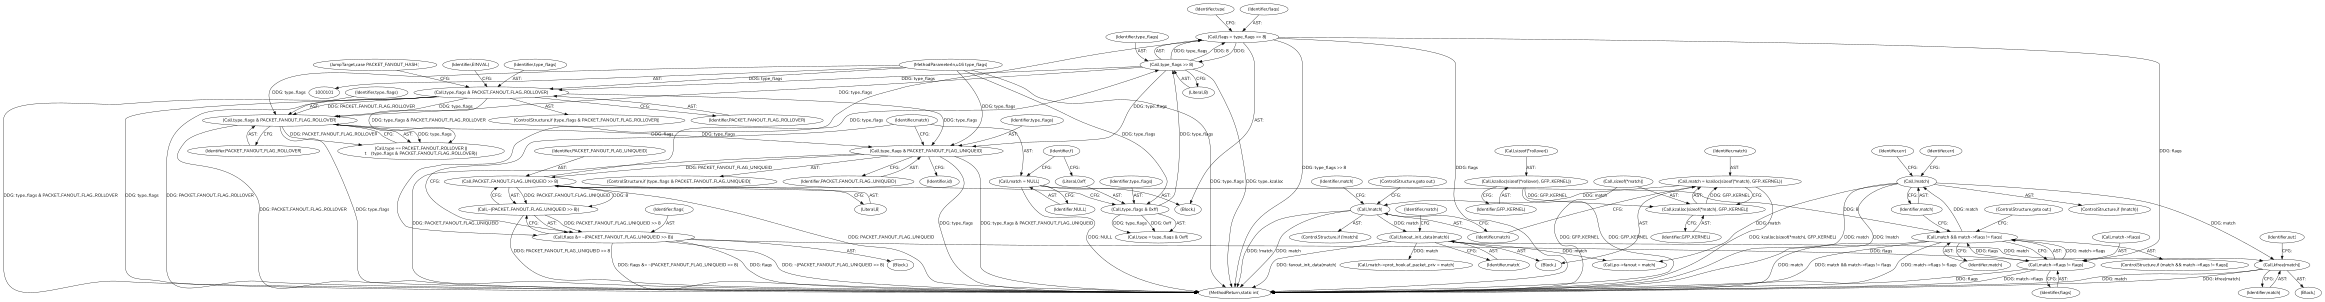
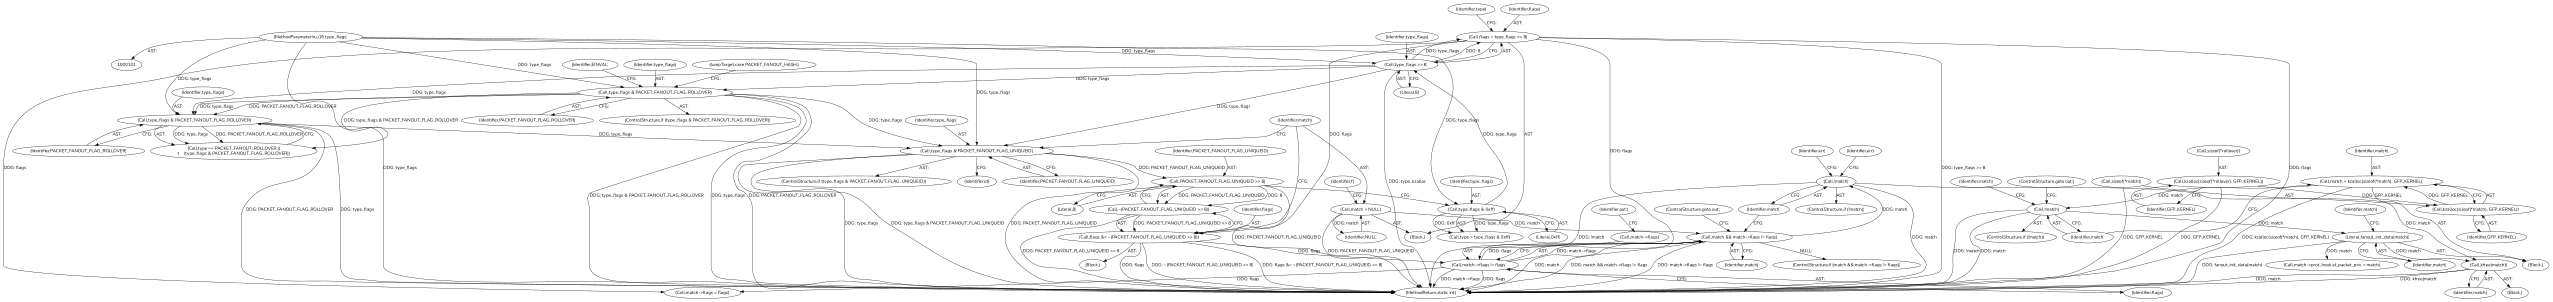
  digraph {
    fontname=Nunito
    node [fontname=Nunito]
    edge [fontname=Nunito]
    n1 [label="(Call,kfree(match))"]
    n2 [label="(Identifier,match)"]
    n3 [label="(Block,)"]
    n4 [label="(MethodReturn,static int)"]
    n5 [label="(Call,!match)"]
    n6 [label="(Identifier,match)"]
-   n7 [label="(Call,po->fanout = match)"]
    n8 [label="(ControlStructure,if (!match))"]
    n9 [label="(Call,match && match->flags != flags)"]
    n10 [label="(Call,match->flags != flags)"]
    n11 [label="(Identifier,match)"]
    n12 [label="(ControlStructure,if (match && match->flags != flags))"]
+   n13 [label="(Call,match->flags = flags)"]
    n14 [label="(Identifier,flags)"]
    n15 [label="(Call,match = NULL)"]
    n16 [label="(Identifier,NULL)"]
    n17 [label="(Block,)"]
    n18 [label="(Call,flags = type_flags >> 8)"]
    n19 [label="(Call,type_flags >> 8)"]
    n20 [label="(Call,flags &= ~(PACKET_FANOUT_FLAG_UNIQUEID >> 8))"]
    n21 [label="(Call,type_flags & PACKET_FANOUT_FLAG_UNIQUEID)"]
    n22 [label="(Call,type_flags & PACKET_FANOUT_FLAG_ROLLOVER)"]
    n23 [label="(Call,type_flags & PACKET_FANOUT_FLAG_ROLLOVER)"]
    n24 [label="(Literal,8)"]
    n25 [label="(Call,~(PACKET_FANOUT_FLAG_UNIQUEID >> 8))"]
    n26 [label="(Block,)"]
    n27 [label="(Call,PACKET_FANOUT_FLAG_UNIQUEID >> 8)"]
    n28 [label="(ControlStructure,if (type_flags & PACKET_FANOUT_FLAG_UNIQUEID))"]
    n29 [label="(Identifier,PACKET_FANOUT_FLAG_UNIQUEID)"]
    n30 [label="(Identifier,id)"]
    n31 [label="(Identifier,PACKET_FANOUT_FLAG_ROLLOVER)"]
    n32 [label="(Call,type == PACKET_FANOUT_ROLLOVER ||\n\t    (type_flags & PACKET_FANOUT_FLAG_ROLLOVER))"]
    n33 [label="(ControlStructure,if (type_flags & PACKET_FANOUT_FLAG_ROLLOVER))"]
    n34 [label="(Identifier,PACKET_FANOUT_FLAG_ROLLOVER)"]
    n35 [label="(Call,type_flags & 0xff)"]
    n36 [label="(Call,type = type_flags & 0xff)"]
    n37 [label="(Literal,0xff)"]
    n38 [label="(MethodParameterIn,u16 type_flags)"]
    1000101
    n40 [label="(Literal,8)"]
-   n41 [label="(Call,fanout_init_data(match))"]
+   n41 [label="(Literal,fanout_init_data(match))"]
    n42 [label="(Block,)"]
    n43 [label="(Identifier,match)"]
    n44 [label="(Call,match->prot_hook.af_packet_priv = match)"]
    n45 [label="(Call,!match)"]
    n46 [label="(Identifier,match)"]
    n47 [label="(ControlStructure,if (!match))"]
    n48 [label="(Call,match = kzalloc(sizeof(*match), GFP_KERNEL))"]
    n49 [label="(Call,kzalloc(sizeof(*match), GFP_KERNEL))"]
    n50 [label="(Identifier,GFP_KERNEL)"]
    n51 [label="(Call,kzalloc(sizeof(*rollover), GFP_KERNEL))"]
    n52 [label="(Identifier,GFP_KERNEL)"]
    n53 [label="(Identifier,type)"]
    n54 [label="(Identifier,PACKET_FANOUT_FLAG_UNIQUEID)"]
    n55 [label="(JumpTarget,case PACKET_FANOUT_HASH:)"]
    n56 [label="(Identifier,type_flags)"]
    n57 [label="(Identifier,EINVAL)"]
    n58 [label="(Identifier,flags)"]
    n59 [label="(Identifier,type_flags)"]
    n60 [label="(Identifier,type_flags)"]
    n61 [label="(Identifier,type_flags)"]
    n62 [label="(Call,sizeof(*rollover))"]
    n63 [label="(Identifier,type_flags)"]
    n64 [label="(Identifier,err)"]
    n65 [label="(Identifier,flags)"]
    n66 [label="(Identifier,out:)"]
    n67 [label="(Identifier,match)"]
    n68 [label="(Identifier,match)"]
    n69 [label="(Identifier,f)"]
    n70 [label="(Call,match->flags)"]
    n71 [label="(Identifier,err)"]
    n72 [label="(Identifier,match)"]
    n73 [label="(Call,sizeof(*match))"]
    n74 [label="(ControlStructure,goto out;)"]
    n75 [label="(Identifier,match)"]
    n76 [label="(ControlStructure,goto out;)"]
    n1 -> n2 [label="CFG: "]
    n1 -> n3 [label="AST: "]
    n1 -> n4 [label="DDG: kfree(match)"]
    n1 -> n4 [label="DDG: match"]
    n2 -> n1 [label="AST: "]
    n5 -> n1 [label="DDG: match"]
    n5 -> n4 [label="DDG: match"]
    n5 -> n4 [label="DDG: !match"]
    n5 -> n6 [label="CFG: "]
-   n5 -> n7 [label="DDG: match"]
    n5 -> n8 [label="AST: "]
    n6 -> n5 [label="AST: "]
    n6 -> n9 [label="CFG: "]
    n9 -> n4 [label="DDG: match"]
    n9 -> n4 [label="DDG: match && match->flags != flags"]
    n9 -> n4 [label="DDG: match->flags != flags"]
    n9 -> n5 [label="DDG: match"]
    n9 -> n10 [label="CFG: "]
    n9 -> n11 [label="CFG: "]
-   n9 -> n12 [label="AST: "]
+   n9 -> n12 [label="NULL: "]
    n10 -> n4 [label="DDG: flags"]
    n10 -> n4 [label="DDG: match->flags"]
    n10 -> n9 [label="AST: "]
    n10 -> n9 [label="DDG: match->flags"]
    n10 -> n9 [label="DDG: flags"]
+   n10 -> n13 [label="DDG: flags"]
    n10 -> n14 [label="CFG: "]
    n11 -> n9 [label="AST: "]
    n14 -> n10 [label="AST: "]
-   n15 -> n4 [label="DDG: NULL"]
-   n15 -> n9 [label="DDG: 8"]
-   n15 -> n16 [label="CFG: "]
+   n15 -> n4 [label="DDG: PACKET_FANOUT_FLAG_UNIQUEID"]
+   n15 -> n9 [label="DDG: match"]
+   n15 -> n16 [label="DDG: match"]
    n15 -> n17 [label="AST: "]
    n16 -> n15 [label="AST: "]
    n18 -> n4 [label="DDG: type_flags >> 8"]
    n18 -> n4 [label="DDG: flags"]
    n18 -> n10 [label="DDG: flags"]
+   n18 -> n13 [label="DDG: flags"]
    n18 -> n17 [label="AST: "]
-   n18 -> n19 [label="DDG: "]
+   n18 -> n19 [label="CFG: "]
    n18 -> n20 [label="DDG: flags"]
    n19 -> n4 [label="DDG: type_kzalloc"]
    n19 -> n18 [label="AST: "]
    n19 -> n18 [label="DDG: type_flags"]
    n19 -> n18 [label="DDG: 8"]
    n19 -> n21 [label="DDG: type_flags"]
    n19 -> n22 [label="DDG: type_flags"]
    n19 -> n23 [label="DDG: type_flags"]
    n19 -> n24 [label="CFG: "]
    n20 -> n4 [label="DDG: flags &= ~(PACKET_FANOUT_FLAG_UNIQUEID >> 8)"]
    n20 -> n4 [label="DDG: flags"]
    n20 -> n4 [label="DDG: ~(PACKET_FANOUT_FLAG_UNIQUEID >> 8)"]
    n20 -> n10 [label="DDG: flags"]
    n20 -> n25 [label="CFG: "]
    n20 -> n26 [label="AST: "]
    n21 -> n4 [label="DDG: type_flags"]
    n21 -> n4 [label="DDG: type_flags & PACKET_FANOUT_FLAG_UNIQUEID"]
    n21 -> n4 [label="DDG: PACKET_FANOUT_FLAG_UNIQUEID"]
    n21 -> n27 [label="DDG: PACKET_FANOUT_FLAG_UNIQUEID"]
    n21 -> n28 [label="AST: "]
    n21 -> n29 [label="CFG: "]
    n21 -> n30 [label="CFG: "]
    n22 -> n4 [label="DDG: type_flags & PACKET_FANOUT_FLAG_ROLLOVER"]
    n22 -> n4 [label="DDG: type_flags"]
    n22 -> n4 [label="DDG: PACKET_FANOUT_FLAG_ROLLOVER"]
    n22 -> n21 [label="DDG: type_flags"]
    n22 -> n23 [label="DDG: type_flags"]
    n22 -> n23 [label="DDG: PACKET_FANOUT_FLAG_ROLLOVER"]
    n22 -> n31 [label="CFG: "]
    n22 -> n32 [label="DDG: type_flags & PACKET_FANOUT_FLAG_ROLLOVER"]
    n22 -> n33 [label="AST: "]
    n23 -> n4 [label="DDG: PACKET_FANOUT_FLAG_ROLLOVER"]
    n23 -> n4 [label="DDG: type_flags"]
    n23 -> n21 [label="DDG: type_flags"]
    n23 -> n32 [label="AST: "]
    n23 -> n32 [label="DDG: type_flags"]
    n23 -> n32 [label="DDG: PACKET_FANOUT_FLAG_ROLLOVER"]
    n23 -> n34 [label="CFG: "]
    n24 -> n19 [label="AST: "]
    n25 -> n4 [label="DDG: PACKET_FANOUT_FLAG_UNIQUEID >> 8"]
    n25 -> n20 [label="AST: "]
    n25 -> n20 [label="DDG: PACKET_FANOUT_FLAG_UNIQUEID >> 8"]
    n25 -> n27 [label="CFG: "]
    n27 -> n4 [label="DDG: PACKET_FANOUT_FLAG_UNIQUEID"]
    n27 -> n25 [label="AST: "]
    n27 -> n25 [label="DDG: PACKET_FANOUT_FLAG_UNIQUEID"]
    n27 -> n25 [label="DDG: 8"]
    n27 -> n35 [label="CFG: "]
    n27 -> n40 [label="CFG: "]
    n29 -> n21 [label="AST: "]
    n31 -> n22 [label="AST: "]
    n32 -> n23 [label="CFG: "]
    n34 -> n23 [label="AST: "]
    n35 -> n19 [label="DDG: type_flags"]
    n35 -> n36 [label="AST: "]
    n35 -> n36 [label="DDG: type_flags"]
    n35 -> n36 [label="DDG: 0xff"]
-   n69 -> n37 [label="CFG: "]
+   n35 -> n37 [label="CFG: "]
    n37 -> n35 [label="AST: "]
    n38 -> n4 [label="DDG: type_flags"]
-   n27 -> n19 [label="DDG: type_flags"]
+   n38 -> n19 [label="DDG: type_flags"]
    n38 -> n21 [label="DDG: type_flags"]
    n38 -> n22 [label="DDG: type_flags"]
    n38 -> n23 [label="DDG: type_flags"]
    n38 -> n35 [label="DDG: type_flags"]
    n38 -> 1000101 [label="AST: "]
    n40 -> n27 [label="AST: "]
    n41 -> n1 [label="DDG: match"]
    n41 -> n4 [label="DDG: fanout_init_data(match)"]
-   n41 -> n7 [label="DDG: match"]
    n41 -> n42 [label="AST: "]
    n41 -> n43 [label="CFG: "]
    n41 -> n44 [label="DDG: match"]
    n43 -> n41 [label="AST: "]
    n45 -> n4 [label="DDG: !match"]
    n45 -> n4 [label="DDG: match"]
    n45 -> n41 [label="DDG: match"]
    n45 -> n46 [label="CFG: "]
    n45 -> n47 [label="AST: "]
    n46 -> n45 [label="AST: "]
    n46 -> n48 [label="CFG: "]
    n48 -> n4 [label="DDG: kzalloc(sizeof(*match), GFP_KERNEL)"]
    n48 -> n42 [label="AST: "]
    n48 -> n45 [label="DDG: match"]
    n48 -> n49 [label="CFG: "]
    n49 -> n48 [label="AST: "]
    n49 -> n48 [label="DDG: GFP_KERNEL"]
    n49 -> n50 [label="CFG: "]
    n50 -> n49 [label="AST: "]
    n51 -> n4 [label="DDG: GFP_KERNEL"]
    n51 -> n49 [label="DDG: GFP_KERNEL"]
    n51 -> n52 [label="CFG: "]
    n52 -> n51 [label="AST: "]
    n53 -> n18 [label="CFG: "]
    n54 -> n27 [label="AST: "]
    n55 -> n22 [label="CFG: "]
    n56 -> n21 [label="AST: "]
    n57 -> n22 [label="CFG: "]
    n58 -> n18 [label="AST: "]
    n59 -> n23 [label="AST: "]
    n60 -> n22 [label="AST: "]
    n61 -> n35 [label="AST: "]
    n62 -> n51 [label="AST: "]
    n63 -> n19 [label="AST: "]
    n64 -> n5 [label="CFG: "]
    n65 -> n20 [label="AST: "]
-   n66 -> n1 [label="CFG: "]
+   n66 -> n70 [label="CFG: "]
    n67 -> n45 [label="CFG: "]
    n68 -> n15 [label="AST: "]
    n68 -> n20 [label="CFG: "]
    n68 -> n21 [label="CFG: "]
    n69 -> n15 [label="CFG: "]
    n70 -> n10 [label="AST: "]
    n71 -> n5 [label="CFG: "]
    n72 -> n48 [label="AST: "]
    n73 -> n4 [label="DDG: GFP_KERNEL"]
    n73 -> n49 [label="AST: "]
    n74 -> n45 [label="CFG: "]
    n75 -> n41 [label="CFG: "]
    n76 -> n9 [label="CFG: "]
  }
